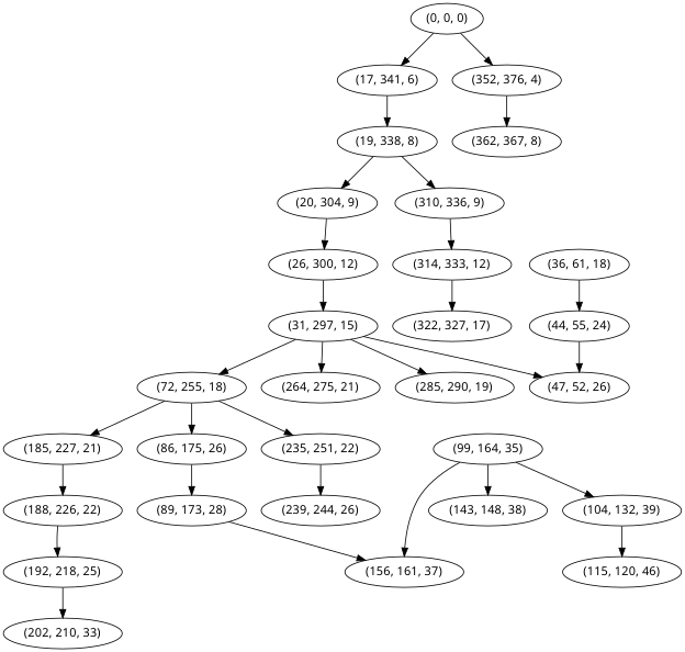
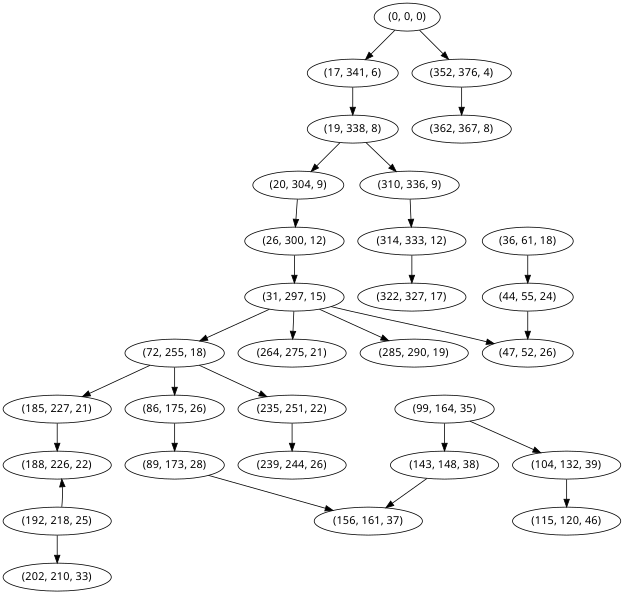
  digraph {
    fontname="Noto Sans"
    node [fontname="Noto Sans"]
    edge [fontname="Noto Sans"]
    "(0, 0, 0)"
    "(17, 341, 6)"
    "(352, 376, 4)"
    "(19, 338, 8)"
    "(362, 367, 8)"
    "(20, 304, 9)"
    "(310, 336, 9)"
    n8 [label="(26, 300, 12)"]
    "(314, 333, 12)"
    "(31, 297, 15)"
    "(72, 255, 18)"
    "(264, 275, 21)"
    "(285, 290, 19)"
    "(47, 52, 26)"
    "(36, 61, 18)"
    "(44, 55, 24)"
    "(86, 175, 26)"
    "(185, 227, 21)"
    "(235, 251, 22)"
    "(89, 173, 28)"
    "(188, 226, 22)"
    "(239, 244, 26)"
    "(156, 161, 37)"
    "(99, 164, 35)"
    "(104, 132, 39)"
    "(143, 148, 38)"
    "(115, 120, 46)"
    "(192, 218, 25)"
    "(202, 210, 33)"
    "(322, 327, 17)"
    "(0, 0, 0)" -> "(17, 341, 6)"
    "(0, 0, 0)" -> "(352, 376, 4)"
    "(17, 341, 6)" -> "(19, 338, 8)"
    "(352, 376, 4)" -> "(362, 367, 8)"
    "(19, 338, 8)" -> "(20, 304, 9)"
    "(19, 338, 8)" -> "(310, 336, 9)"
    "(20, 304, 9)" -> n8
    "(310, 336, 9)" -> "(314, 333, 12)"
    n8 -> "(31, 297, 15)"
    "(314, 333, 12)" -> "(322, 327, 17)"
    "(31, 297, 15)" -> "(72, 255, 18)"
    "(31, 297, 15)" -> "(264, 275, 21)"
    "(31, 297, 15)" -> "(285, 290, 19)"
    "(31, 297, 15)" -> "(47, 52, 26)"
    "(72, 255, 18)" -> "(86, 175, 26)"
    "(72, 255, 18)" -> "(185, 227, 21)"
    "(72, 255, 18)" -> "(235, 251, 22)"
    "(36, 61, 18)" -> "(44, 55, 24)"
    "(44, 55, 24)" -> "(47, 52, 26)"
    "(86, 175, 26)" -> "(89, 173, 28)"
    "(185, 227, 21)" -> "(188, 226, 22)"
    "(235, 251, 22)" -> "(239, 244, 26)"
    "(89, 173, 28)" -> "(156, 161, 37)"
-   "(188, 226, 22)" -> "(192, 218, 25)"
-   "(99, 164, 35)" -> "(156, 161, 37)"
+   "(192, 218, 25)" -> "(188, 226, 22)"
+   "(143, 148, 38)" -> "(156, 161, 37)"
    "(99, 164, 35)" -> "(104, 132, 39)"
    "(99, 164, 35)" -> "(143, 148, 38)"
    "(104, 132, 39)" -> "(115, 120, 46)"
    "(192, 218, 25)" -> "(202, 210, 33)"
  }
